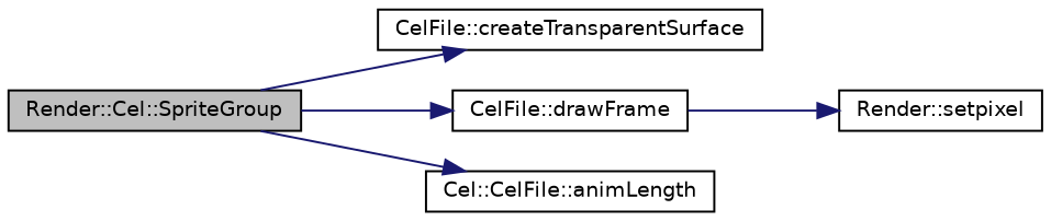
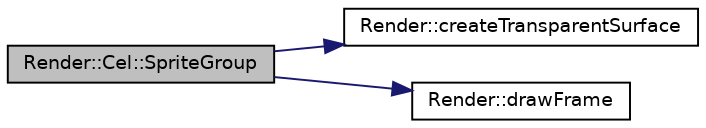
  digraph {
    rankdir=LR
    node [color=black fillcolor=white fontname=Helvetica fontsize=10 shape=record style=filled]
    edge [color=midnightblue fontname=Helvetica fontsize=10 labelfontname=Helvetica labelfontsize=10 style=solid]
    n1 [fillcolor=grey75 fontcolor=black height=0.2 label="Render::Cel::SpriteGroup" width=0.4]
-   n2 [height=0.2 label="CelFile::createTransparentSurface" width=0.4]
-   n3 [height=0.2 label="CelFile::drawFrame" width=0.4]
-   n4 [height=0.2 label="Cel::CelFile::animLength" width=0.4]
-   n5 [height=0.2 label="Render::setpixel" width=0.4]
+   n2 [height=0.2 label="Render::createTransparentSurface" width=0.4]
+   n3 [height=0.2 label="Render::drawFrame" width=0.4]
    n1 -> n2
    n1 -> n3
-   n1 -> n4
-   n3 -> n5
  }
